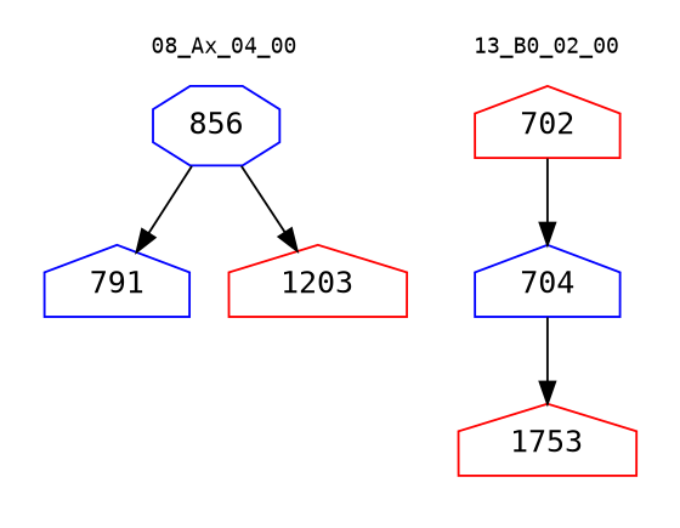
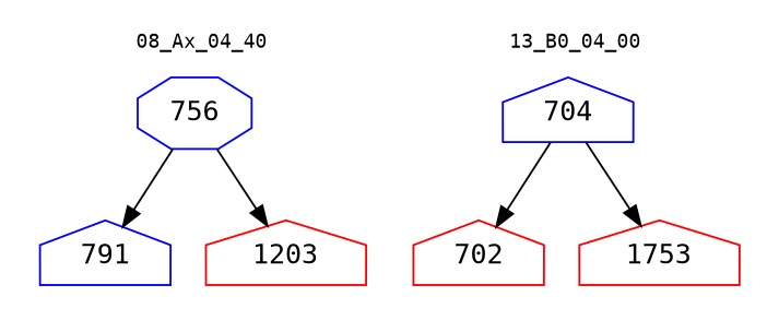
  digraph {
    fontname="DejaVu Sans Mono"
    node [color=blue fontname="DejaVu Sans Mono" shape=house]
    edge [color=black fontname="DejaVu Sans Mono"]
-   n1 [label=856 shape=octagon]
+   n1 [label=756 shape=octagon]
    n2 [label=791]
    n3 [color=red label=1203]
    n4 [label=704]
    n5 [color=red label=702]
    n6 [color=red label=1753]
    subgraph cluster_1 {
      color=white
      fontsize=10
-     label="08_Ax_04_00"
+     label="08_Ax_04_40"
      n1
      n2
      n3
    }
    subgraph cluster_2 {
      color=white
      fontsize=10
-     label="13_B0_02_00"
+     label="13_B0_04_00"
      n4
      n5
      n6
    }
    n1 -> n2
    n1 -> n3
-   n5 -> n4
+   n4 -> n5
    n4 -> n6
  }
